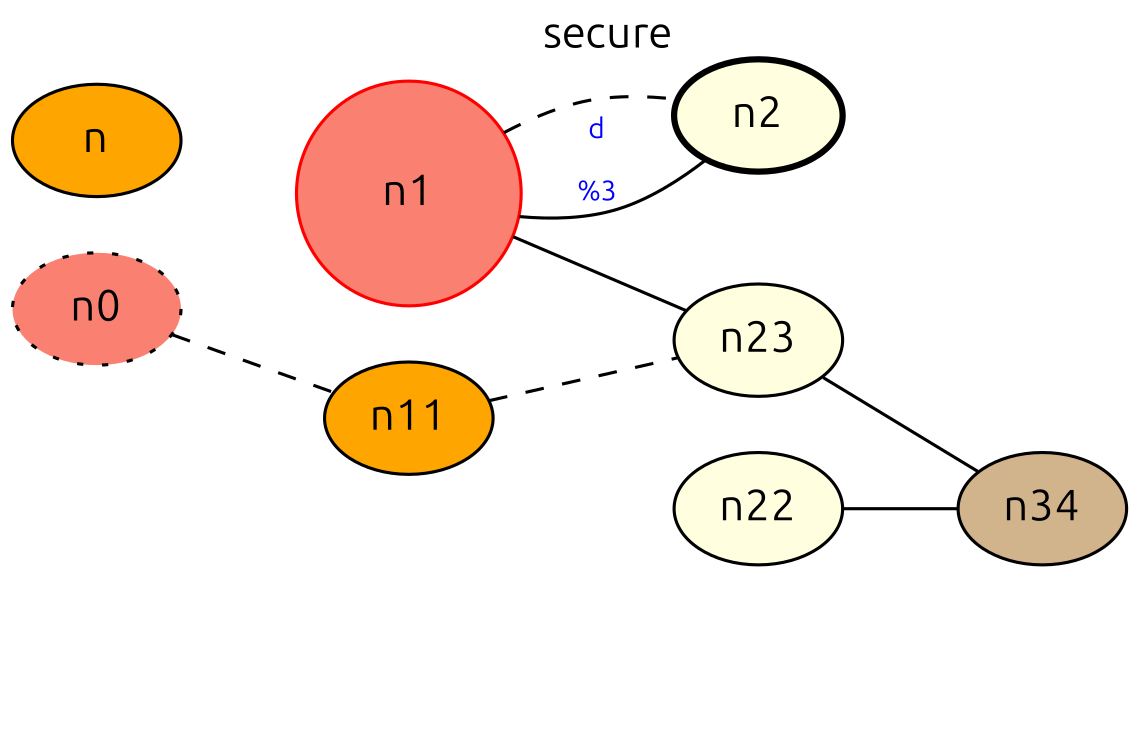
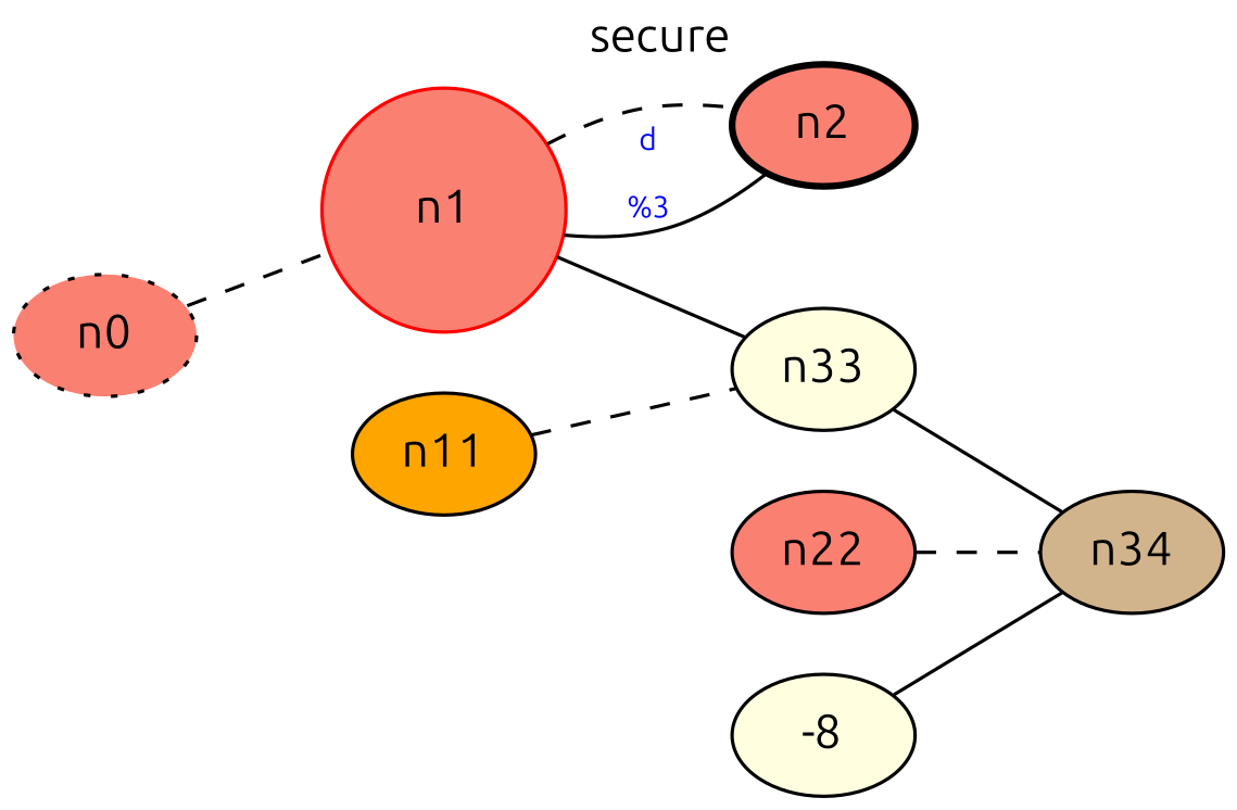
  graph {
    fontcolor=blue
    fontname=Ubuntu
    rankdir=LR
    node [fillcolor=lightyellow fontname=Ubuntu style=filled]
    edge [fontname=Ubuntu]
    n0 [fillcolor=salmon style="dotted,filled"]
    n1 [color=red fillcolor=salmon height=1 width=1]
-   n2 [style="bold,filled" xlabel=secure]
-   n33 [label=n23]
+   n2 [fillcolor=salmon style="bold,filled" xlabel=secure]
+   n33
    n11 [fillcolor=orange]
    n44 [fillcolor=tan label=n34]
-   n22
-   n [fillcolor=orange]
-   n0 -- n11 [style=dashed]
+   n22 [fillcolor=salmon]
+   -8
+   n0 -- n1 [style=dashed]
    n1 -- n2 [style=dashed]
    n1 -- n2 [fontcolor=blue fontsize=9 label="d\n\l\G"]
    n1 -- n33
    n33 -- n44
    n11 -- n33 [style=dashed]
-   n22 -- n44
+   n22 -- n44 [style=dashed]
+   -8 -- n44
  }
